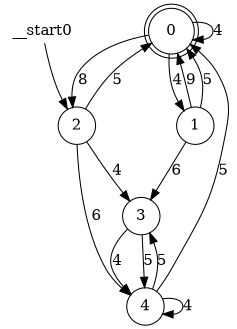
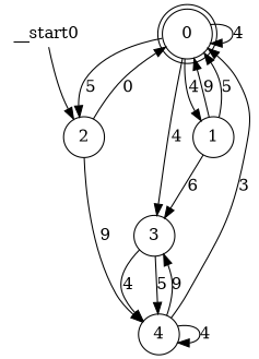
  digraph {
    node [shape=circle]
    n1 [label=0 shape=doublecircle]
    n2 [label=1]
    n3 [label=2]
    n4 [label=3]
    n5 [label=4]
    __start0 [height=0 shape=none width=0]
    n1 -> n1 [label=4]
    n1 -> n2 [label=4]
-   n1 -> n3 [label=8]
+   n1 -> n3 [label=5]
    n2 -> n1 [label=9]
    n2 -> n1 [label=5]
    n2 -> n4 [label=6]
-   n3 -> n1 [label=5]
-   n3 -> n4 [label=4]
-   n3 -> n5 [label=6]
+   n3 -> n1 [label=0]
+   n1 -> n4 [label=4]
+   n3 -> n5 [label=9]
    n4 -> n5 [label=4]
    n4 -> n5 [label=5]
-   n5 -> n1 [label=5]
-   n5 -> n4 [label=5]
+   n5 -> n1 [label=3]
+   n5 -> n4 [label=9]
    n5 -> n5 [label=4]
    __start0 -> n3
  }
